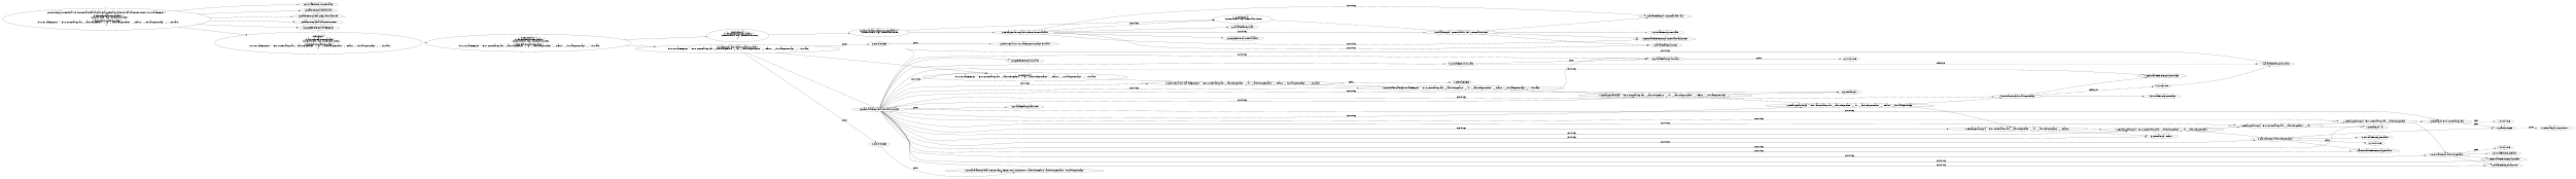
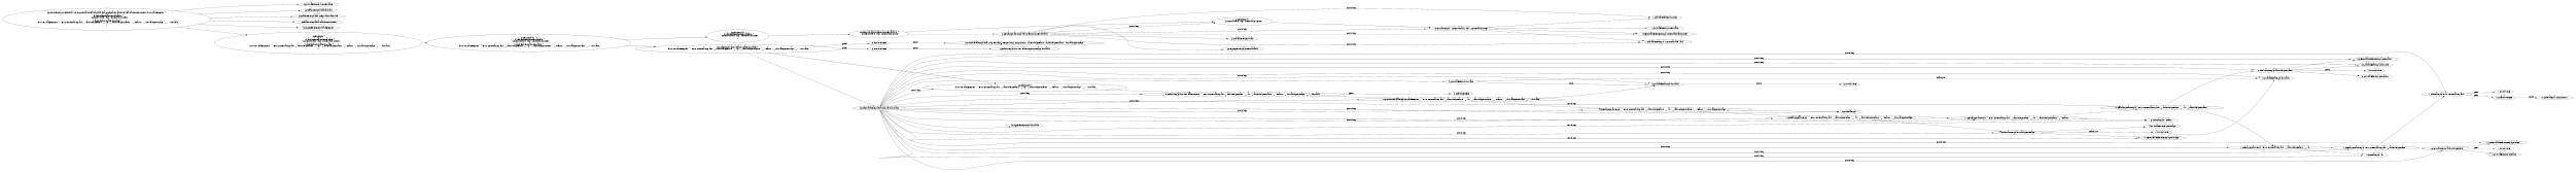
  digraph {
    rankdir=LR
    node [shape=ellipse]
    edge [arrowhead=box]
    n1 [label="2:CtVirtualElement@doContextualize"]
    n2 [label="3:CtParameterImpl@final Task task"]
    n3 [label="3:CtParameterImpl@final Configuration taskModel"]
    n4 [label="3:CtParameterImpl@final TaskContext context"]
    n5 [label="4:CtTypeReferenceImpl@TaskException"]
    n6 [label="6:CtVariableReadImpl@task"]
    n7 [label="6:CtTypeAccessImpl@Contextualizable"]
    n8 [label="6:CtBinaryOperatorImpl@task instanceof Contextualizable"]
    n9 [label="7:CtExecutableReferenceImpl@contextualize(TaskContext)"]
    n10 [label="7:CtVariableReadImpl@((Contextualizable) (task))"]
    n11 [label="7:CtVariableReadImpl@context"]
    n12 [label="7:CtInvocationImpl@((Contextualizable) (task)).contextualize(context)"]
    n13 [label="6:CtBlockImpl@\{\n    ((Contextualizable) (task)).contextualize(context);\n\}"]
    n14 [label="7:CtVirtualElement@contextualize"]
    n15 [label="6:CtIfImpl@if (task instanceof Contextualizable) \{\n    ((Contextualizable) (task)).contextualize(context);\n\}"]
    n16 [label="5:CtBlockImpl@\{\n    if (task instanceof Contextualizable) \{\n        ((Contextualizable) (task)).contextualize(context);\n    \}\n\}"]
    n17 [label="9:CtVirtualElement@throwable"]
    n18 [label="14:CtVariableReadImpl@throwable"]
    n19 [label="16:CtVariableReadImpl@throwable"]
    n20 [label="16:Move@MOVE"]
    n21 [label="9:CtTypeReferenceImpl@Throwable"]
    n22 [label="9:CtCatchVariableImpl@final Throwable throwable"]
    n23 [label="11:CtLiteralImpl@\"Error contextualizing task \""]
    n24 [label="11:CtExecutableReferenceImpl@getName()"]
-   n25 [label="11:CtVariableReadImpl@taskModel"]
    n26 [label="11:CtInvocationImpl@taskModel.getName()"]
    n27 [label="11:CtBinaryOperatorImpl@(\"Error contextualizing task \" + taskModel.getName())"]
    n28 [label="11:CtLiteralImpl@\" at \""]
    n29 [label="11:CtBinaryOperatorImpl@((\"Error contextualizing task \" + taskModel.getName()) + \" at \")"]
    n30 [label="12:CtExecutableReferenceImpl@getLocation()"]
    n31 [label="12:CtVariableReadImpl@taskModel"]
    n32 [label="12:CtInvocationImpl@taskModel.getLocation()"]
    n33 [label="11:CtBinaryOperatorImpl@(((\"Error contextualizing task \" + taskModel.getName()) + \" at \") + taskModel.getLocation())"]
    n34 [label="13:CtLiteralImpl@\"(Reason: \""]
    n35 [label="11:CtBinaryOperatorImpl@((((\"Error contextualizing task \" + taskModel.getName()) + \" at \") + taskModel.getLocation()) + \"(Reason: \")"]
    n36 [label="14:CtExecutableReferenceImpl@getMessage()"]
    n37 [label="14:CtInvocationImpl@throwable.getMessage()"]
    n38 [label="11:CtBinaryOperatorImpl@(((((\"Error contextualizing task \" + taskModel.getName()) + \" at \") + taskModel.getLocation()) + \"(Reason: \") + throwable.getMessage())"]
    n39 [label="15:CtLiteralImpl@\")\""]
    n40 [label="11:CtBinaryOperatorImpl@(((((\"Error contextualizing task \" + taskModel.getName()) + \" at \") + taskModel.getLocation()) + \"(Reason: \") + throwable.getMessage()) + \")\""]
    n41 [label="10:CtConstructorCallImpl@new TaskException((((((\"Error contextualizing task \" + taskModel.getName()) + \" at \") + taskModel.getLocation()) + \"(Reason: \") + throwable.getMessage()) + \")\", throwable)"]
    n42 [label="10:CtThrowImpl@throw new TaskException((((((\"Error contextualizing task \" + taskModel.getName()) + \" at \") + taskModel.getLocation()) + \"(Reason: \") + throwable.getMessage()) + \")\", throwable)"]
    n43 [label="9:CtBlockImpl@\{\n    throw new TaskException((((((\"Error contextualizing task \" + taskModel.getName()) + \" at \") + taskModel.getLocation()) + \"(Reason: \") + throwable.getMessage()) + \")\", throwable);\n\}"]
    n44 [label="11:Update@UPDATE"]
    n45 [label="11:Move@MOVE"]
    n46 [label="11:CtVirtualElement@getName"]
    n47 [label="11:Move@MOVE"]
    n48 [label="12:CtVirtualElement@getLocation"]
    n49 [label="12:Move@MOVE"]
    n50 [label="14:CtVirtualElement@getMessage"]
    n51 [label="14:Move@MOVE"]
    n52 [label="10:Delete@DELETE"]
    n53 [label="12:CtLiteralImpl@\"compose.error\""]
    n54 [label="9:CtCatchImpl@ catch (final Throwable throwable) \{\n    throw new TaskException((((((\"Error contextualizing task \" + taskModel.getName()) + \" at \") + taskModel.getLocation()) + \"(Reason: \") + throwable.getMessage()) + \")\", throwable);\n\}"]
    n55 [label="10:Insert@INSERT"]
    n56 [label="16:Insert@INSERT"]
    n57 [label="10:CtLocalVariableImpl@final String message = REZ.getString(\"compose.error\", taskModel.getName(), taskModel.getLocation(), throwable.getMessage())"]
    n58 [label="16:CtThrowImpl@throw new TaskException(message, throwable)"]
    n59 [label="5:CtTryImpl@try \{\n    if (task instanceof Contextualizable) \{\n        ((Contextualizable) (task)).contextualize(context);\n    \}\n\} catch (final Throwable throwable) \{\n    throw new TaskException((((((\"Error contextualizing task \" + taskModel.getName()) + \" at \") + taskModel.getLocation()) + \"(Reason: \") + throwable.getMessage()) + \")\", throwable);\n\}"]
    n60 [label="4:CtBlockImpl@\{\n    try \{\n        if (task instanceof Contextualizable) \{\n            ((Contextualizable) (task)).contextualize(context);\n        \}\n    \} catch (final Throwable throwable) \{\n        throw new TaskException((((((\"Error contextualizing task \" + taskModel.getName()) + \" at \") + taskModel.getLocation()) + \"(Reason: \") + throwable.getMessage()) + \")\", throwable);\n    \}\n\}"]
    n61 [label="2:CtMethodImpl@protected final void doContextualize(final Task task, final Configuration taskModel, final TaskContext context) throws TaskException \{\n    try \{\n        if (task instanceof Contextualizable) \{\n            ((Contextualizable) (task)).contextualize(context);\n        \}\n    \} catch (final Throwable throwable) \{\n        throw new TaskException((((((\"Error contextualizing task \" + taskModel.getName()) + \" at \") + taskModel.getLocation()) + \"(Reason: \") + throwable.getMessage()) + \")\", throwable);\n    \}\n\}"]
    n8 -> n6
    n8 -> n7 [arrowhead=diamond]
    n8 -> n9 [arrowhead=normal label="Control Dep"]
    n8 -> n10 [label="Control Dep"]
    n8 -> n11 [arrowhead=normal label="Control Dep"]
    n8 -> n12 [arrowhead=normal label="Control Dep"]
    n8 -> n13 [label="Control Dep"]
    n12 -> n9
    n12 -> n10 [arrowhead=diamond]
    n12 -> n11 [arrowhead=diamond]
    n12 -> n14 [arrowhead=normal]
    n13 -> n12
    n15 -> n8 [arrowhead=normal]
    n15 -> n13
    n16 -> n15 [arrowhead=diamond]
    n17 -> n18 [label="Define-Use"]
    n17 -> n19 [arrowhead=diamond label=Action]
    n19 -> n20 [label=Action]
    n22 -> n17 [arrowhead=normal]
    n22 -> n18 [arrowhead=diamond label="Control Dep"]
    n22 -> n19 [arrowhead=normal label="Control Dep"]
    n22 -> n21 [arrowhead=diamond]
    n22 -> n23 [arrowhead=normal label="Control Dep"]
    n22 -> n24 [arrowhead=normal label="Control Dep"]
-   n22 -> n25 [label="Control Dep"]
    n22 -> n26 [arrowhead=diamond label="Control Dep"]
    n22 -> n27 [arrowhead=diamond label="Control Dep"]
    n22 -> n28 [arrowhead=diamond label="Control Dep"]
    n22 -> n29 [arrowhead=diamond label="Control Dep"]
    n22 -> n30 [arrowhead=diamond label="Control Dep"]
-   n22 -> n31 [arrowhead=normal label=Action]
+   n22 -> n31 [arrowhead=normal label="Control Dep"]
    n22 -> n32 [arrowhead=diamond label="Control Dep"]
    n22 -> n33 [label="Control Dep"]
    n22 -> n34 [label="Control Dep"]
    n22 -> n35 [label="Control Dep"]
    n22 -> n36 [arrowhead=normal label="Control Dep"]
    n22 -> n37 [arrowhead=diamond label="Control Dep"]
    n22 -> n38 [label="Control Dep"]
    n22 -> n39 [arrowhead=normal label="Control Dep"]
    n22 -> n40 [arrowhead=diamond label="Control Dep"]
    n22 -> n41 [arrowhead=diamond label="Control Dep"]
    n22 -> n42 [label="Control Dep"]
    n22 -> n43 [arrowhead=diamond label="Control Dep"]
    n23 -> n44 [arrowhead=normal label=Action]
    n23 -> n45 [arrowhead=diamond label=Action]
    n26 -> n24 [arrowhead=normal]
-   n26 -> n25
    n26 -> n46 [arrowhead=normal]
    n26 -> n47 [arrowhead=normal label=Action]
    n27 -> n23
    n27 -> n26 [arrowhead=diamond]
    n29 -> n27 [arrowhead=normal]
    n29 -> n28 [arrowhead=normal]
    n32 -> n30
-   n32 -> n44
+   n32 -> n31
    n32 -> n48
    n32 -> n49 [label=Action]
    n33 -> n29
    n33 -> n32 [arrowhead=normal]
    n35 -> n33 [arrowhead=diamond]
    n35 -> n34 [arrowhead=normal]
    n37 -> n36 [arrowhead=normal]
    n37 -> n50
    n37 -> n51 [label="Define-Use"]
    n38 -> n35
    n38 -> n37 [arrowhead=diamond]
    n40 -> n38
    n40 -> n39
    n41 -> n19
    n41 -> n40 [arrowhead=diamond]
    n42 -> n41 [arrowhead=normal]
    n42 -> n52 [label=Action]
    n43 -> n42
    n44 -> n53 [label=Action]
    n51 -> n18 [arrowhead=normal]
    n54 -> n22 [arrowhead=normal]
    n54 -> n43
    n54 -> n55 [arrowhead=diamond label=Action]
    n54 -> n56 [arrowhead=diamond label=Action]
    n55 -> n57 [arrowhead=diamond label=Action]
    n56 -> n58 [arrowhead=normal label=Action]
    n59 -> n16 [arrowhead=normal]
    n59 -> n54
    n60 -> n59 [arrowhead=diamond]
    n61 -> n1 [arrowhead=diamond]
    n61 -> n2
    n61 -> n3 [arrowhead=normal]
    n61 -> n4
    n61 -> n5
    n61 -> n60
  }
